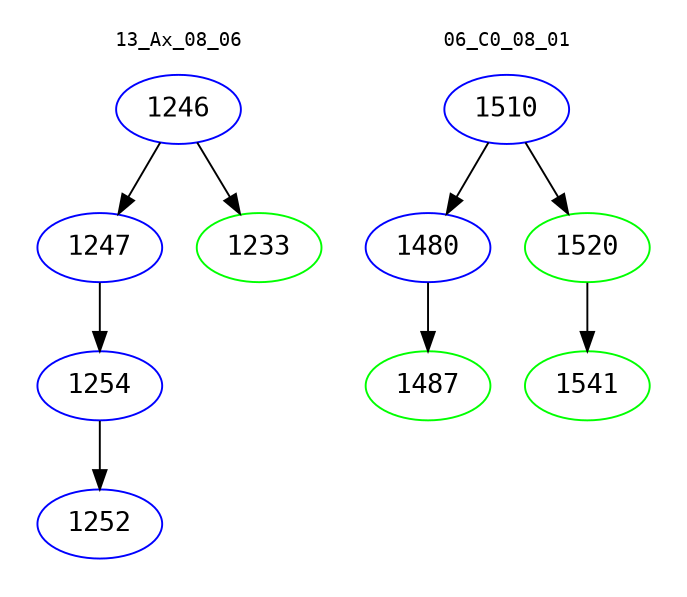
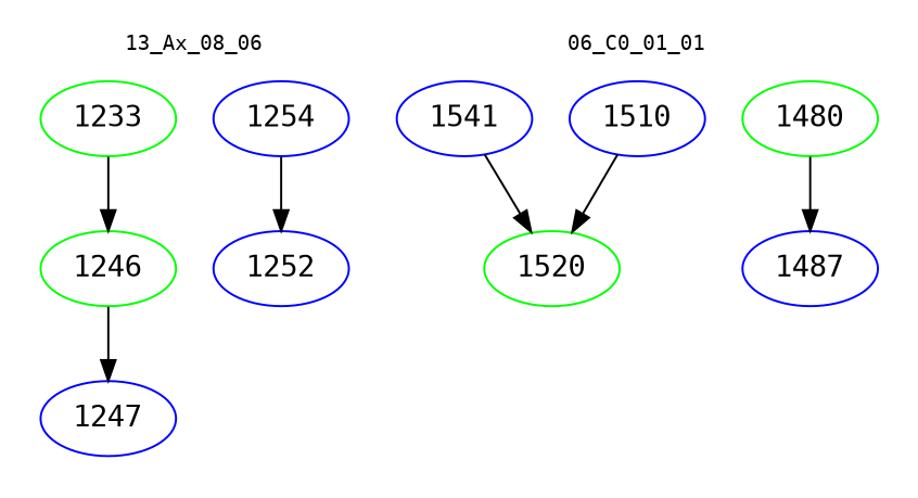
  digraph {
    fontname="DejaVu Sans Mono"
    node [color=blue fontname="DejaVu Sans Mono"]
    edge [color=black fontname="DejaVu Sans Mono"]
    n1 [label=1247]
-   n2 [label=1246]
+   n2 [color=green label=1246]
    n3 [label=1254]
    n4 [color=green label=1233]
    n5 [label=1252]
    n6 [label=1510]
-   n7 [label=1480]
+   n7 [color=green label=1480]
    n8 [color=green label=1520]
-   n9 [color=green label=1487]
-   n10 [color=green label=1541]
+   n9 [label=1487]
+   n10 [label=1541]
    subgraph cluster_1 {
      color=white
      fontsize=10
      label="13_Ax_08_06"
      n1
      n2
      n3
      n4
      n5
    }
    subgraph cluster_2 {
      color=white
      fontsize=10
-     label="06_C0_08_01"
+     label="06_C0_01_01"
      n6
      n7
      n8
      n9
      n10
    }
-   n1 -> n3
    n2 -> n1
-   n2 -> n4
+   n4 -> n2
    n3 -> n5
-   n6 -> n7
    n6 -> n8
    n7 -> n9
-   n8 -> n10
+   n10 -> n8
  }
